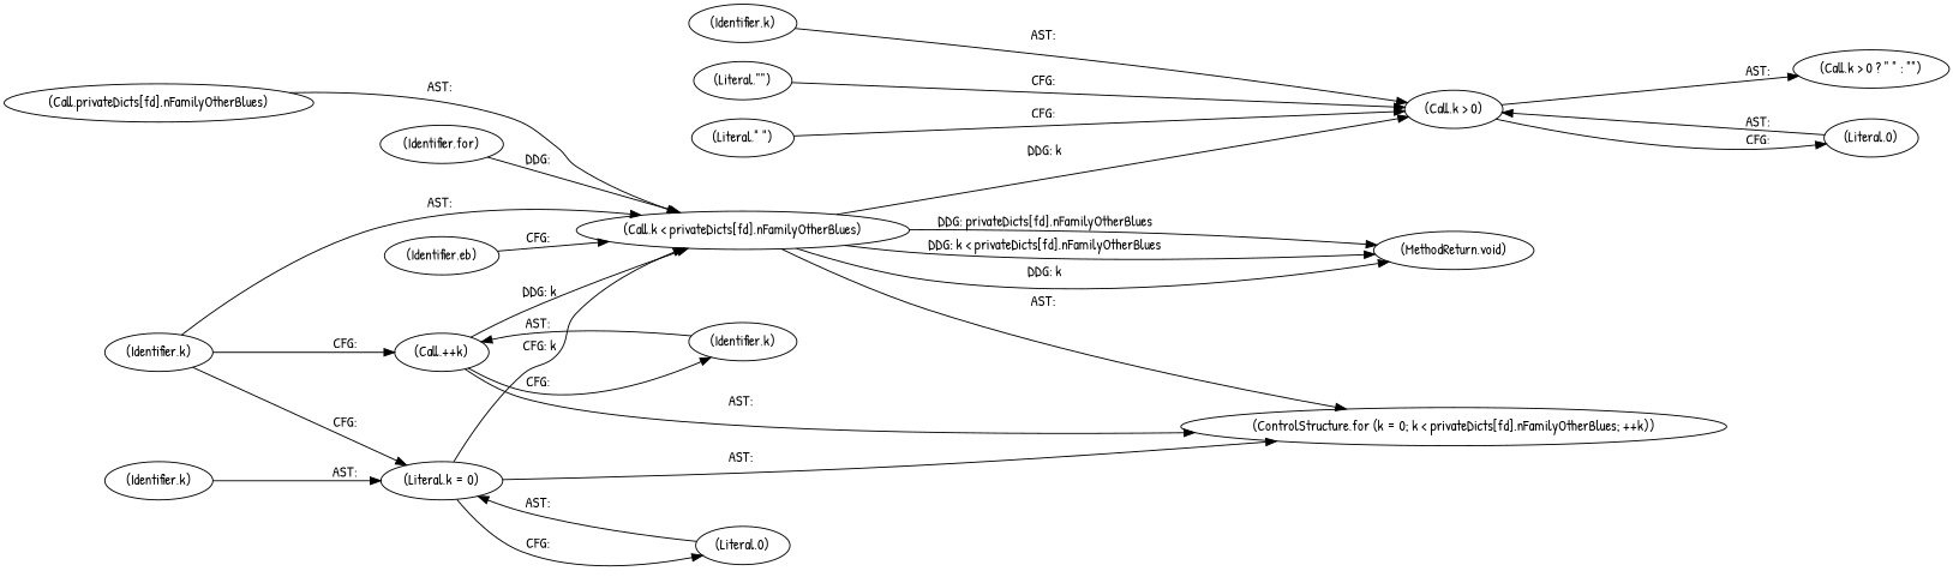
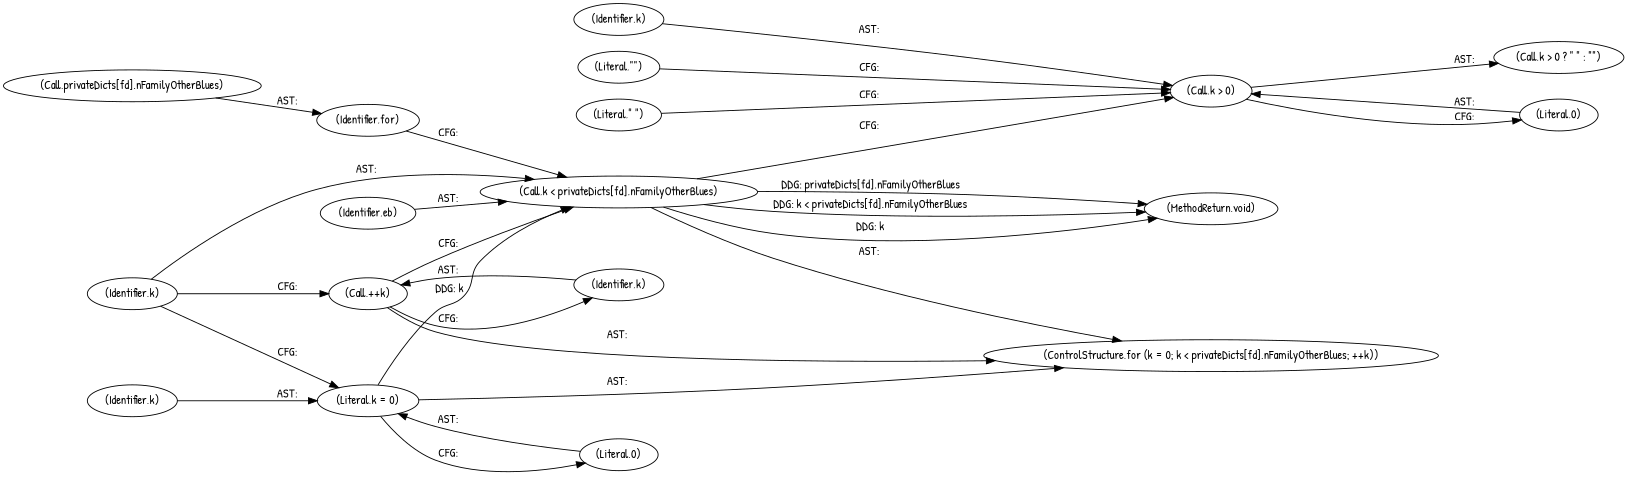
  digraph {
    fontname="Patrick Hand"
    rankdir=LR
    node [fontname="Patrick Hand"]
    edge [fontname="Patrick Hand"]
    n1 [label="(Call,k < privateDicts[fd].nFamilyOtherBlues)"]
    n2 [label="(Call,k > 0)"]
    n3 [label="(ControlStructure,for (k = 0; k < privateDicts[fd].nFamilyOtherBlues; ++k))"]
    n4 [label="(MethodReturn,void)"]
    n5 [label="(Call,k > 0 ? \" \" : \"\")"]
    n6 [label="(Literal,0)"]
    n7 [label="(Call,privateDicts[fd].nFamilyOtherBlues)"]
    n8 [label="(Call,++k)"]
    n9 [label="(Identifier,k)"]
    n10 [label="(Literal,k = 0)"]
    n11 [label="(Literal,0)"]
    n12 [label="(Identifier,k)"]
    n13 [label="(Identifier,k)"]
    n14 [label="(Literal,\"\")"]
    n15 [label="(Identifier,k)"]
    n16 [label="(Identifier,eb)"]
    n17 [label="(Literal,\" \")"]
    n18 [label="(Identifier,for)"]
-   n1 -> n2 [label="DDG: k"]
+   n1 -> n2 [label="CFG: "]
    n1 -> n3 [label="AST: "]
    n1 -> n4 [label="DDG: privateDicts[fd].nFamilyOtherBlues"]
    n1 -> n4 [label="DDG: k < privateDicts[fd].nFamilyOtherBlues"]
    n1 -> n4 [label="DDG: k"]
    n2 -> n5 [label="AST: "]
    n2 -> n6 [label="CFG: "]
    n6 -> n2 [label="AST: "]
-   n7 -> n1 [label="AST: "]
-   n8 -> n1 [label="DDG: k"]
+   n7 -> n18 [label="AST: "]
+   n8 -> n1 [label="CFG: "]
    n8 -> n3 [label="AST: "]
    n8 -> n9 [label="CFG: "]
    n9 -> n8 [label="AST: "]
-   n10 -> n1 [label="CFG: k"]
+   n10 -> n1 [label="DDG: k"]
    n10 -> n3 [label="AST: "]
    n10 -> n11 [label="CFG: "]
    n11 -> n10 [label="AST: "]
    n12 -> n2 [label="AST: "]
    n13 -> n1 [label="AST: "]
    n13 -> n8 [label="CFG: "]
    n13 -> n10 [label="CFG: "]
    n14 -> n2 [label="CFG: "]
    n15 -> n10 [label="AST: "]
-   n16 -> n1 [label="CFG: "]
+   n16 -> n1 [label="AST: "]
    n17 -> n2 [label="CFG: "]
-   n18 -> n1 [label="DDG: "]
+   n18 -> n1 [label="CFG: "]
  }
